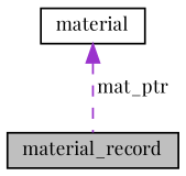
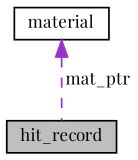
  digraph {
    fontname="Playfair Display"
    node [color=black fontname="Playfair Display" fontsize=10 shape=record style=filled]
-   n1 [fillcolor=grey75 fontcolor=black height=0.2 label=material_record width=0.4]
+   n1 [fillcolor=grey75 fontcolor=black height=0.2 label=hit_record width=0.4]
    n2 [fillcolor=white height=0.2 label=material width=0.4]
    n2 -> n1 [color=darkorchid3 dir=back fontname="Playfair Display" fontsize=10 label=" mat_ptr" labelfontname=Helvetica labelfontsize=10 style=dashed]
  }
